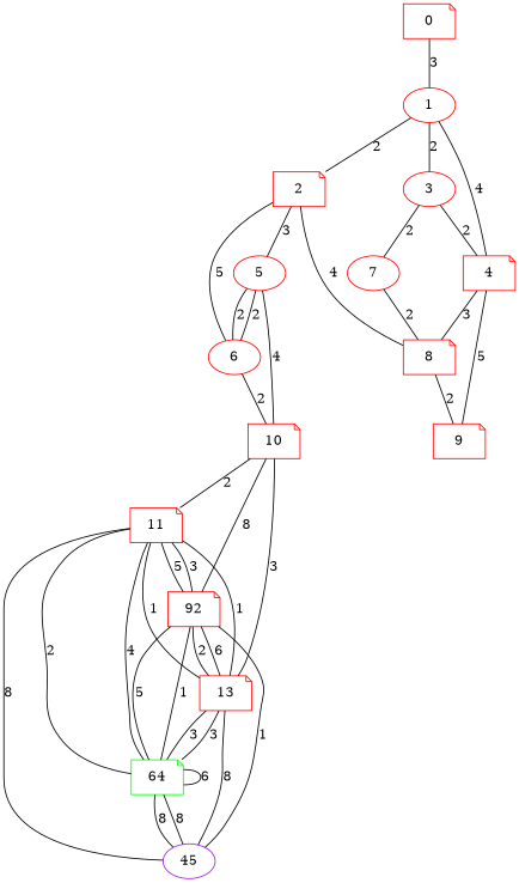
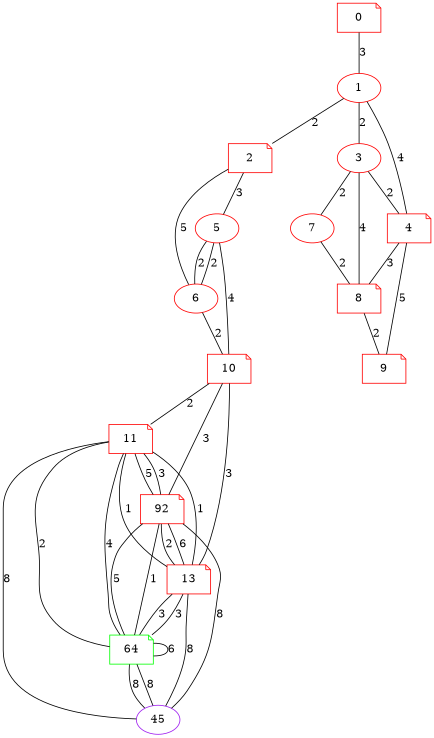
  graph {
    node [color=red shape=note weight=1]
    1 [shape=ellipse]
    0
    2
    3 [shape=ellipse]
    4
    5 [shape=ellipse]
    6 [shape=ellipse]
    7 [shape=ellipse]
    8
    9
    10
    11
    n13 [label=92]
    13
    n15 [color=green label=64 weight=2]
    n16 [color=purple label=45 shape=ellipse weight=4]
    1 -- 2 [label=2]
    1 -- 3 [label=2]
    1 -- 4 [label=4]
    0 -- 1 [label=3]
    2 -- 5 [label=3]
    2 -- 6 [label=5]
    3 -- 4 [label=2]
    3 -- 7 [label=2]
-   2 -- 8 [label=4]
+   3 -- 8 [label=4]
    4 -- 8 [label=3]
    4 -- 9 [label=5]
    5 -- 6 [label=2]
    5 -- 6 [label=2]
    5 -- 10 [label=4]
    6 -- 10 [label=2]
    7 -- 8 [label=2]
    8 -- 9 [label=2]
    10 -- 11 [label=2]
-   10 -- n13 [label=8]
+   10 -- n13 [label=3]
    10 -- 13 [label=3]
    11 -- n13 [label=5]
    11 -- n13 [label=3]
    11 -- 13 [label=1]
    11 -- 13 [label=1]
    11 -- n15 [label=2]
    11 -- n15 [label=4]
    11 -- n16 [label=8]
    n13 -- 13 [label=6]
    n13 -- 13 [label=2]
    n13 -- n15 [label=5]
    n13 -- n15 [label=1]
-   n13 -- n16 [label=1]
+   n13 -- n16 [label=8]
    13 -- n15 [label=3]
    13 -- n15 [label=3]
    13 -- n16 [label=8]
    n15 -- n15 [label=6]
    n15 -- n16 [label=8]
    n15 -- n16 [label=8]
  }
